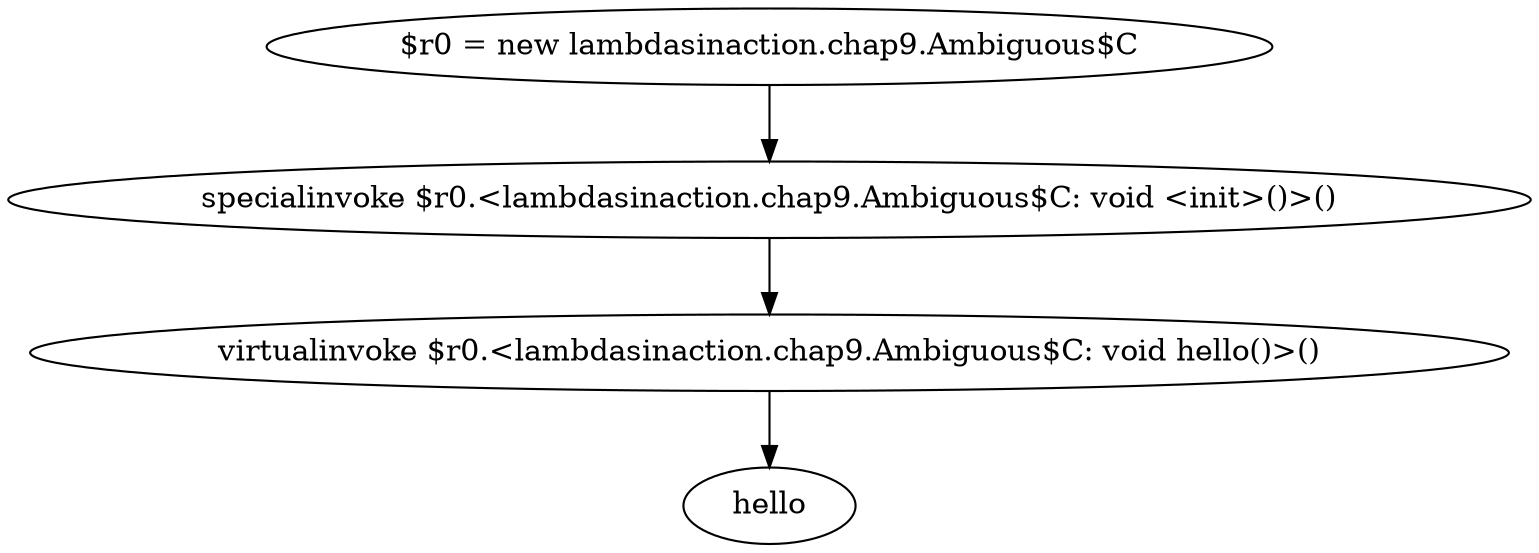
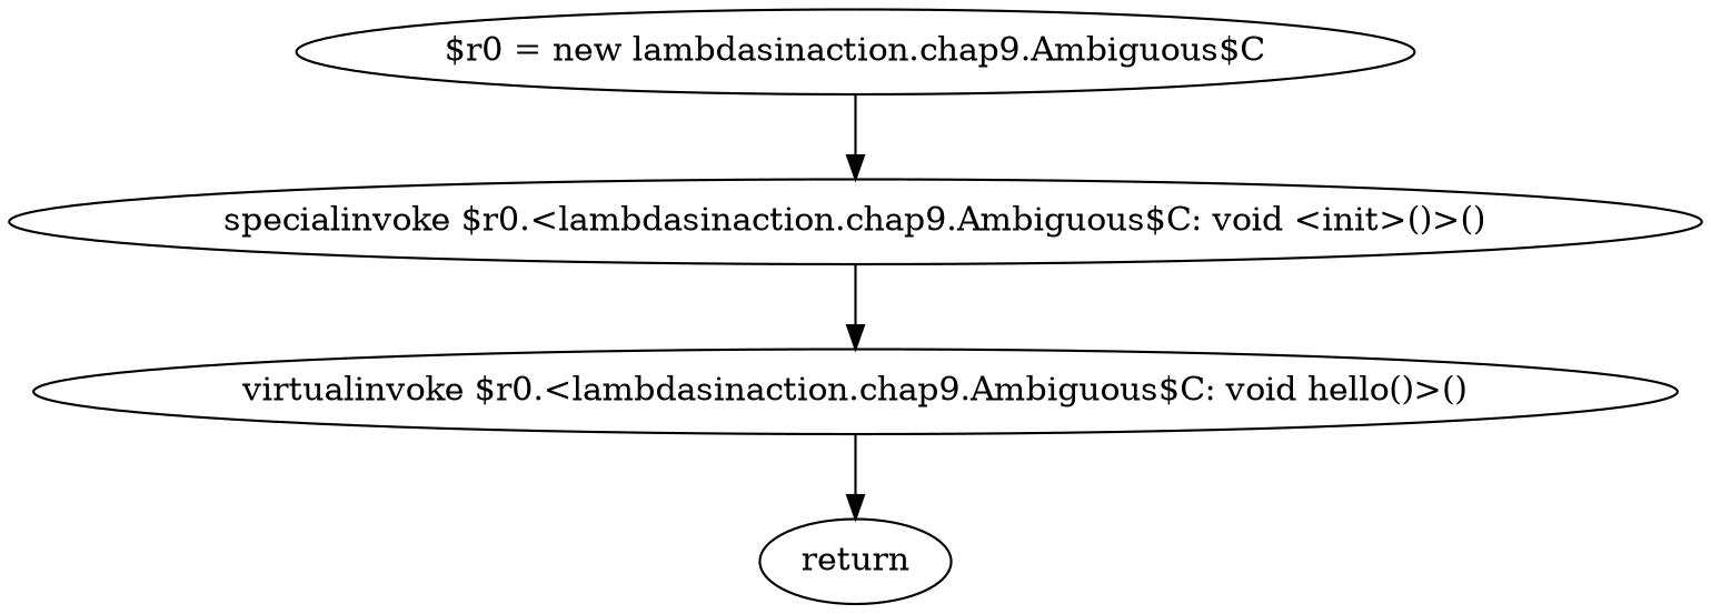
  digraph {
    "$r0 = new lambdasinaction.chap9.Ambiguous$C"
    "specialinvoke $r0.<lambdasinaction.chap9.Ambiguous$C: void <init>()>()"
    "virtualinvoke $r0.<lambdasinaction.chap9.Ambiguous$C: void hello()>()"
-   return [label=hello]
+   return
    "$r0 = new lambdasinaction.chap9.Ambiguous$C" -> "specialinvoke $r0.<lambdasinaction.chap9.Ambiguous$C: void <init>()>()"
    "specialinvoke $r0.<lambdasinaction.chap9.Ambiguous$C: void <init>()>()" -> "virtualinvoke $r0.<lambdasinaction.chap9.Ambiguous$C: void hello()>()"
    "virtualinvoke $r0.<lambdasinaction.chap9.Ambiguous$C: void hello()>()" -> return
  }
